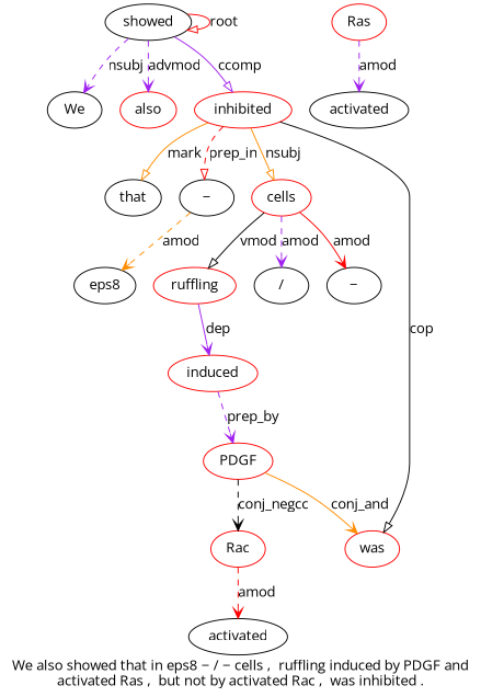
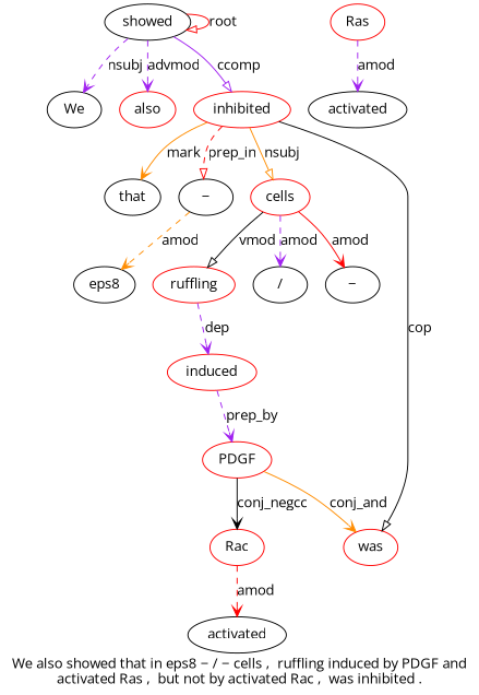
  digraph {
    fontname="Open Sans"
    label="We also showed that in eps8 − / − cells ,  ruffling induced by PDGF and\nactivated Ras ,  but not by activated Rac ,  was inhibited ."
    node [color=black fillcolor=white fontname="Open Sans" style=filled]
    edge [arrowhead=vee color=purple fontname="Open Sans" style=solid]
    n1 [label=showed]
    n2 [label=We]
    n3 [color=red label=also]
    n4 [color=red label=inhibited]
    n5 [label=that]
    n6 [label="−"]
    n7 [color=red label=cells]
    n8 [color=red label=was]
    n9 [label=eps8]
    n10 [label="/"]
    n11 [label="−"]
    n12 [color=red label=ruffling]
    n13 [color=red label=induced]
    n14 [color=red label=PDGF]
    n15 [color=red label=Rac]
    n16 [color=red label=Ras]
    n17 [label=activated]
    n18 [label=activated]
    n1 -> n1 [arrowhead=onormal color=red label=root]
    n1 -> n2 [label=nsubj style=dashed]
    n1 -> n3 [label=advmod style=dashed]
    n1 -> n4 [arrowhead=onormal label=ccomp]
-   n4 -> n5 [arrowhead=onormal color=darkorange label=mark]
+   n4 -> n5 [color=darkorange label=mark]
    n4 -> n6 [arrowhead=onormal color=red label=prep_in style=dashed]
    n4 -> n7 [arrowhead=onormal color=darkorange label=nsubj]
    n4 -> n8 [arrowhead=onormal color=black label=cop]
    n6 -> n9 [color=darkorange label=amod style=dashed]
    n7 -> n10 [label=amod style=dashed]
    n7 -> n11 [color=red label=amod]
    n7 -> n12 [arrowhead=onormal color=black label=vmod]
-   n12 -> n13 [label=dep]
+   n12 -> n13 [label=dep style=dashed]
    n13 -> n14 [label=prep_by style=dashed]
    n14 -> n8 [color=darkorange label=conj_and]
-   n14 -> n15 [color=black label=conj_negcc style=dashed]
+   n14 -> n15 [color=black label=conj_negcc]
    n15 -> n18 [color=red label=amod style=dashed]
    n16 -> n17 [label=amod style=dashed]
  }
